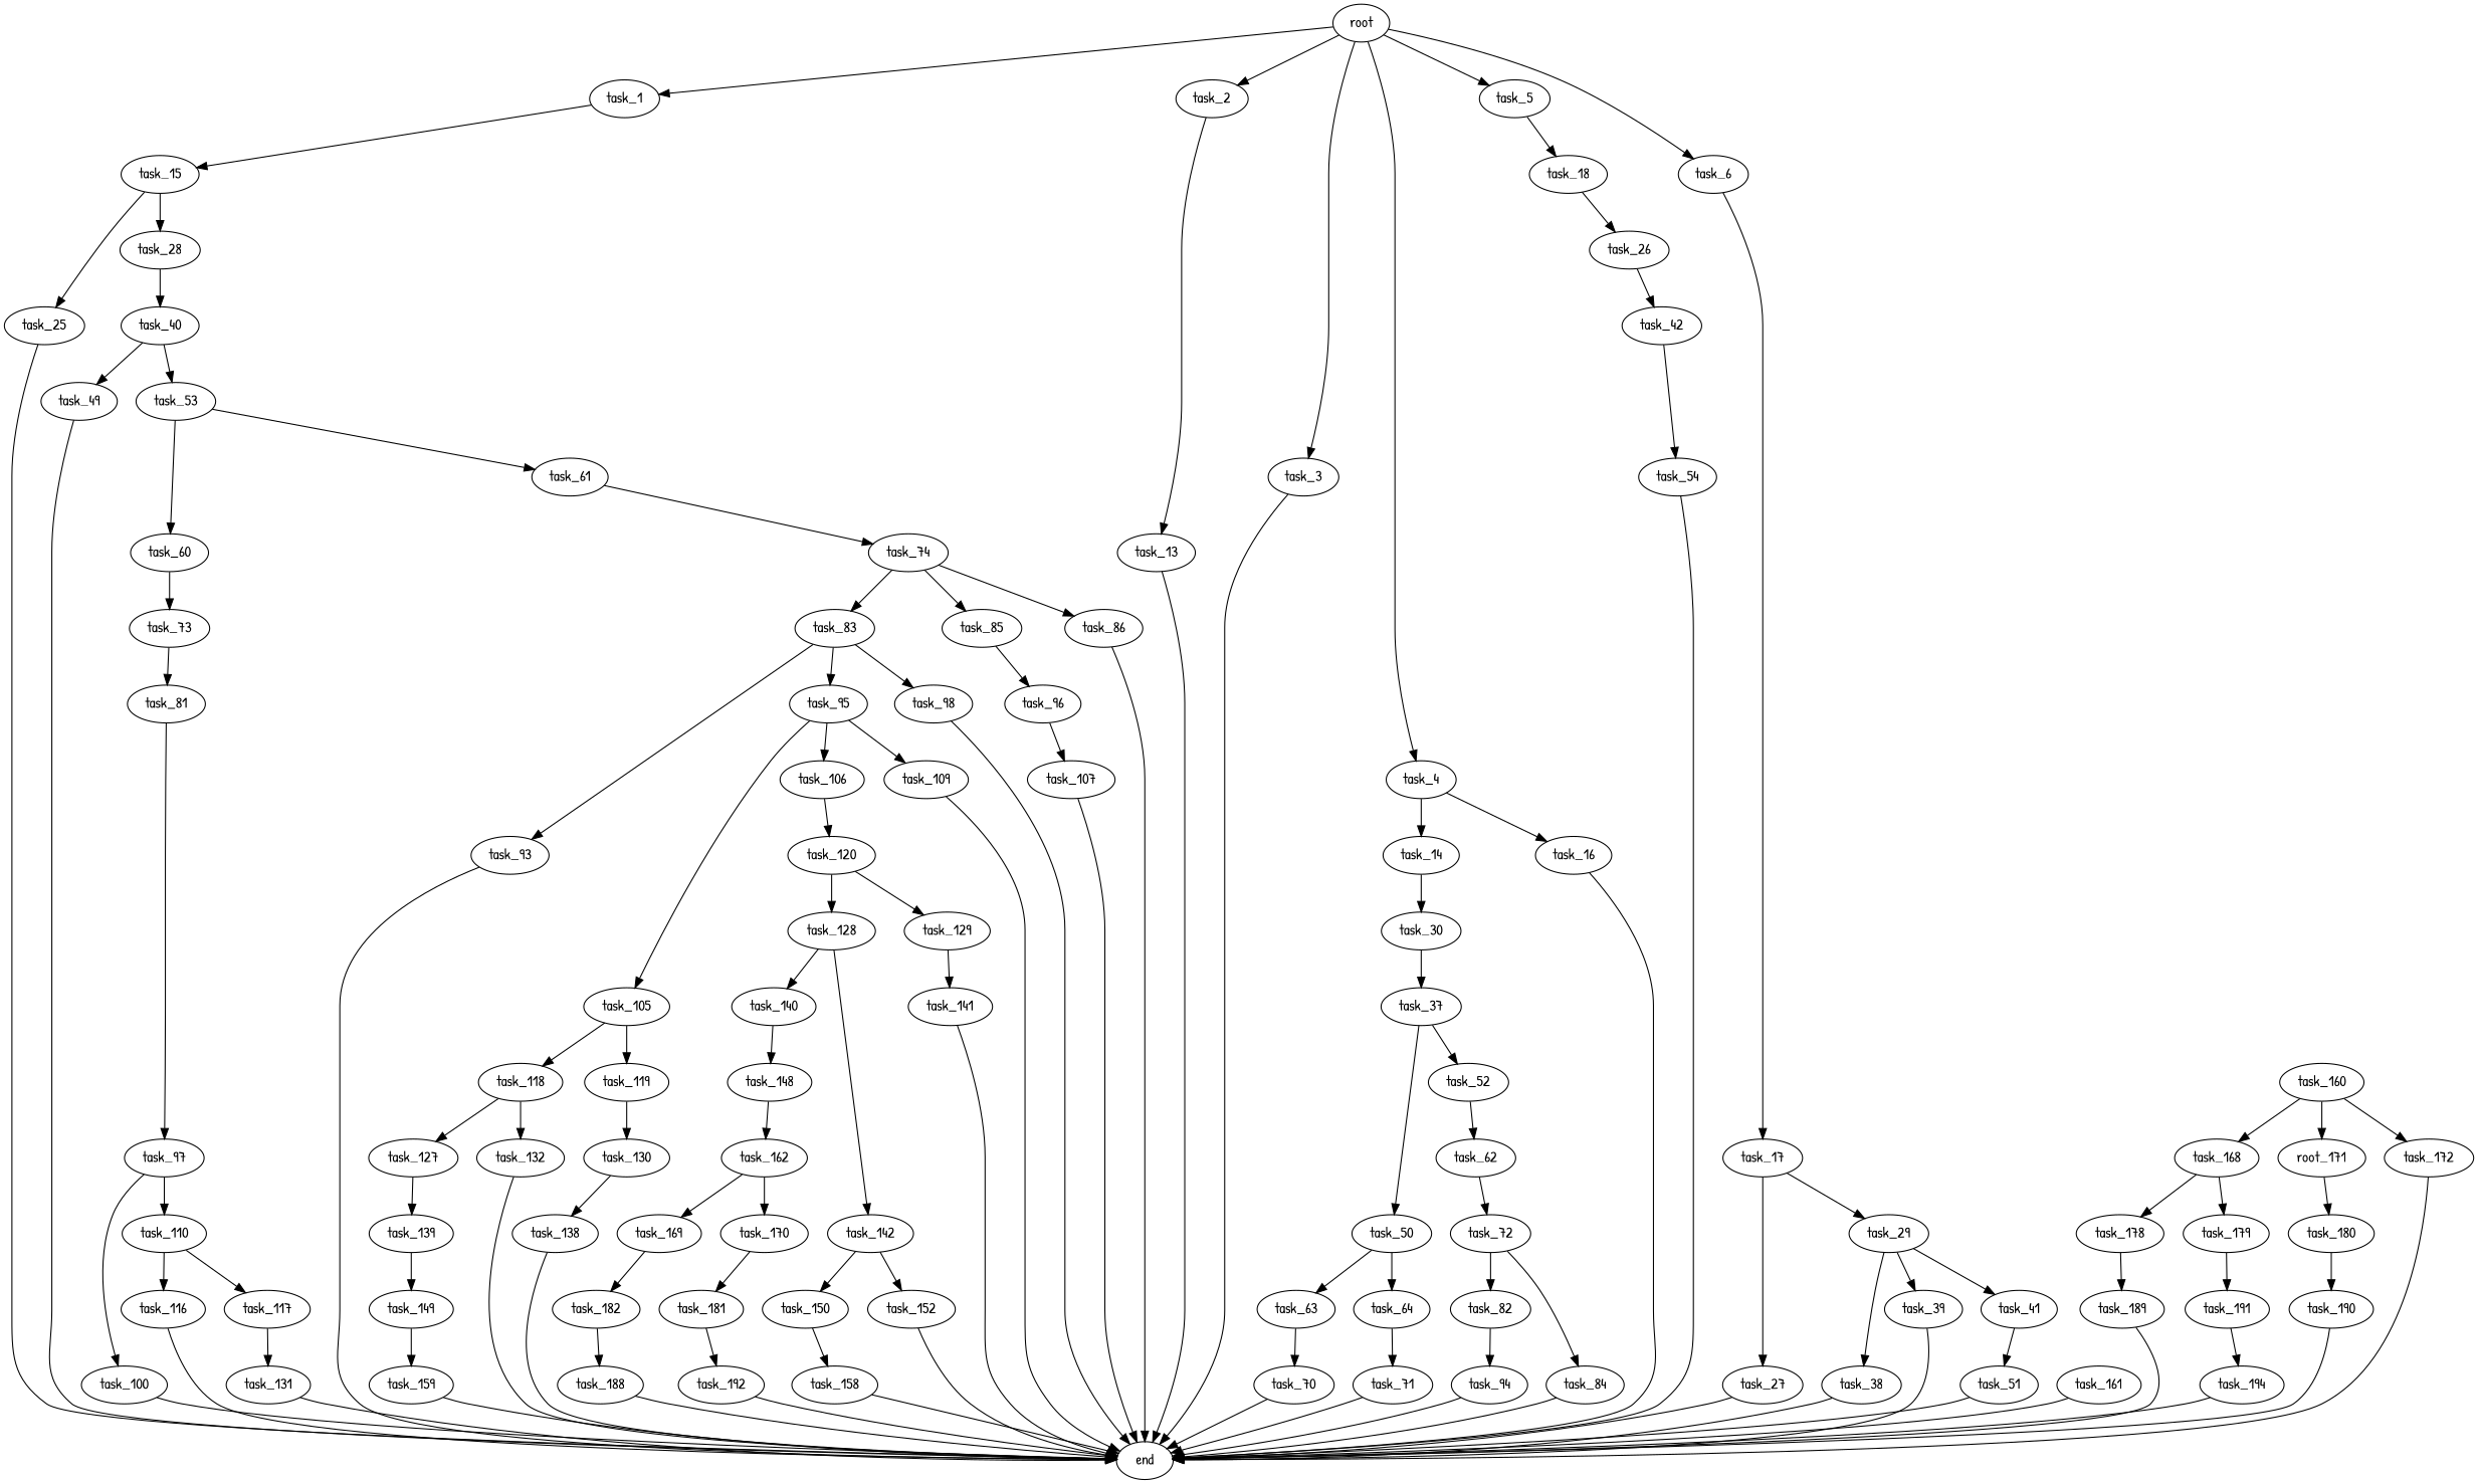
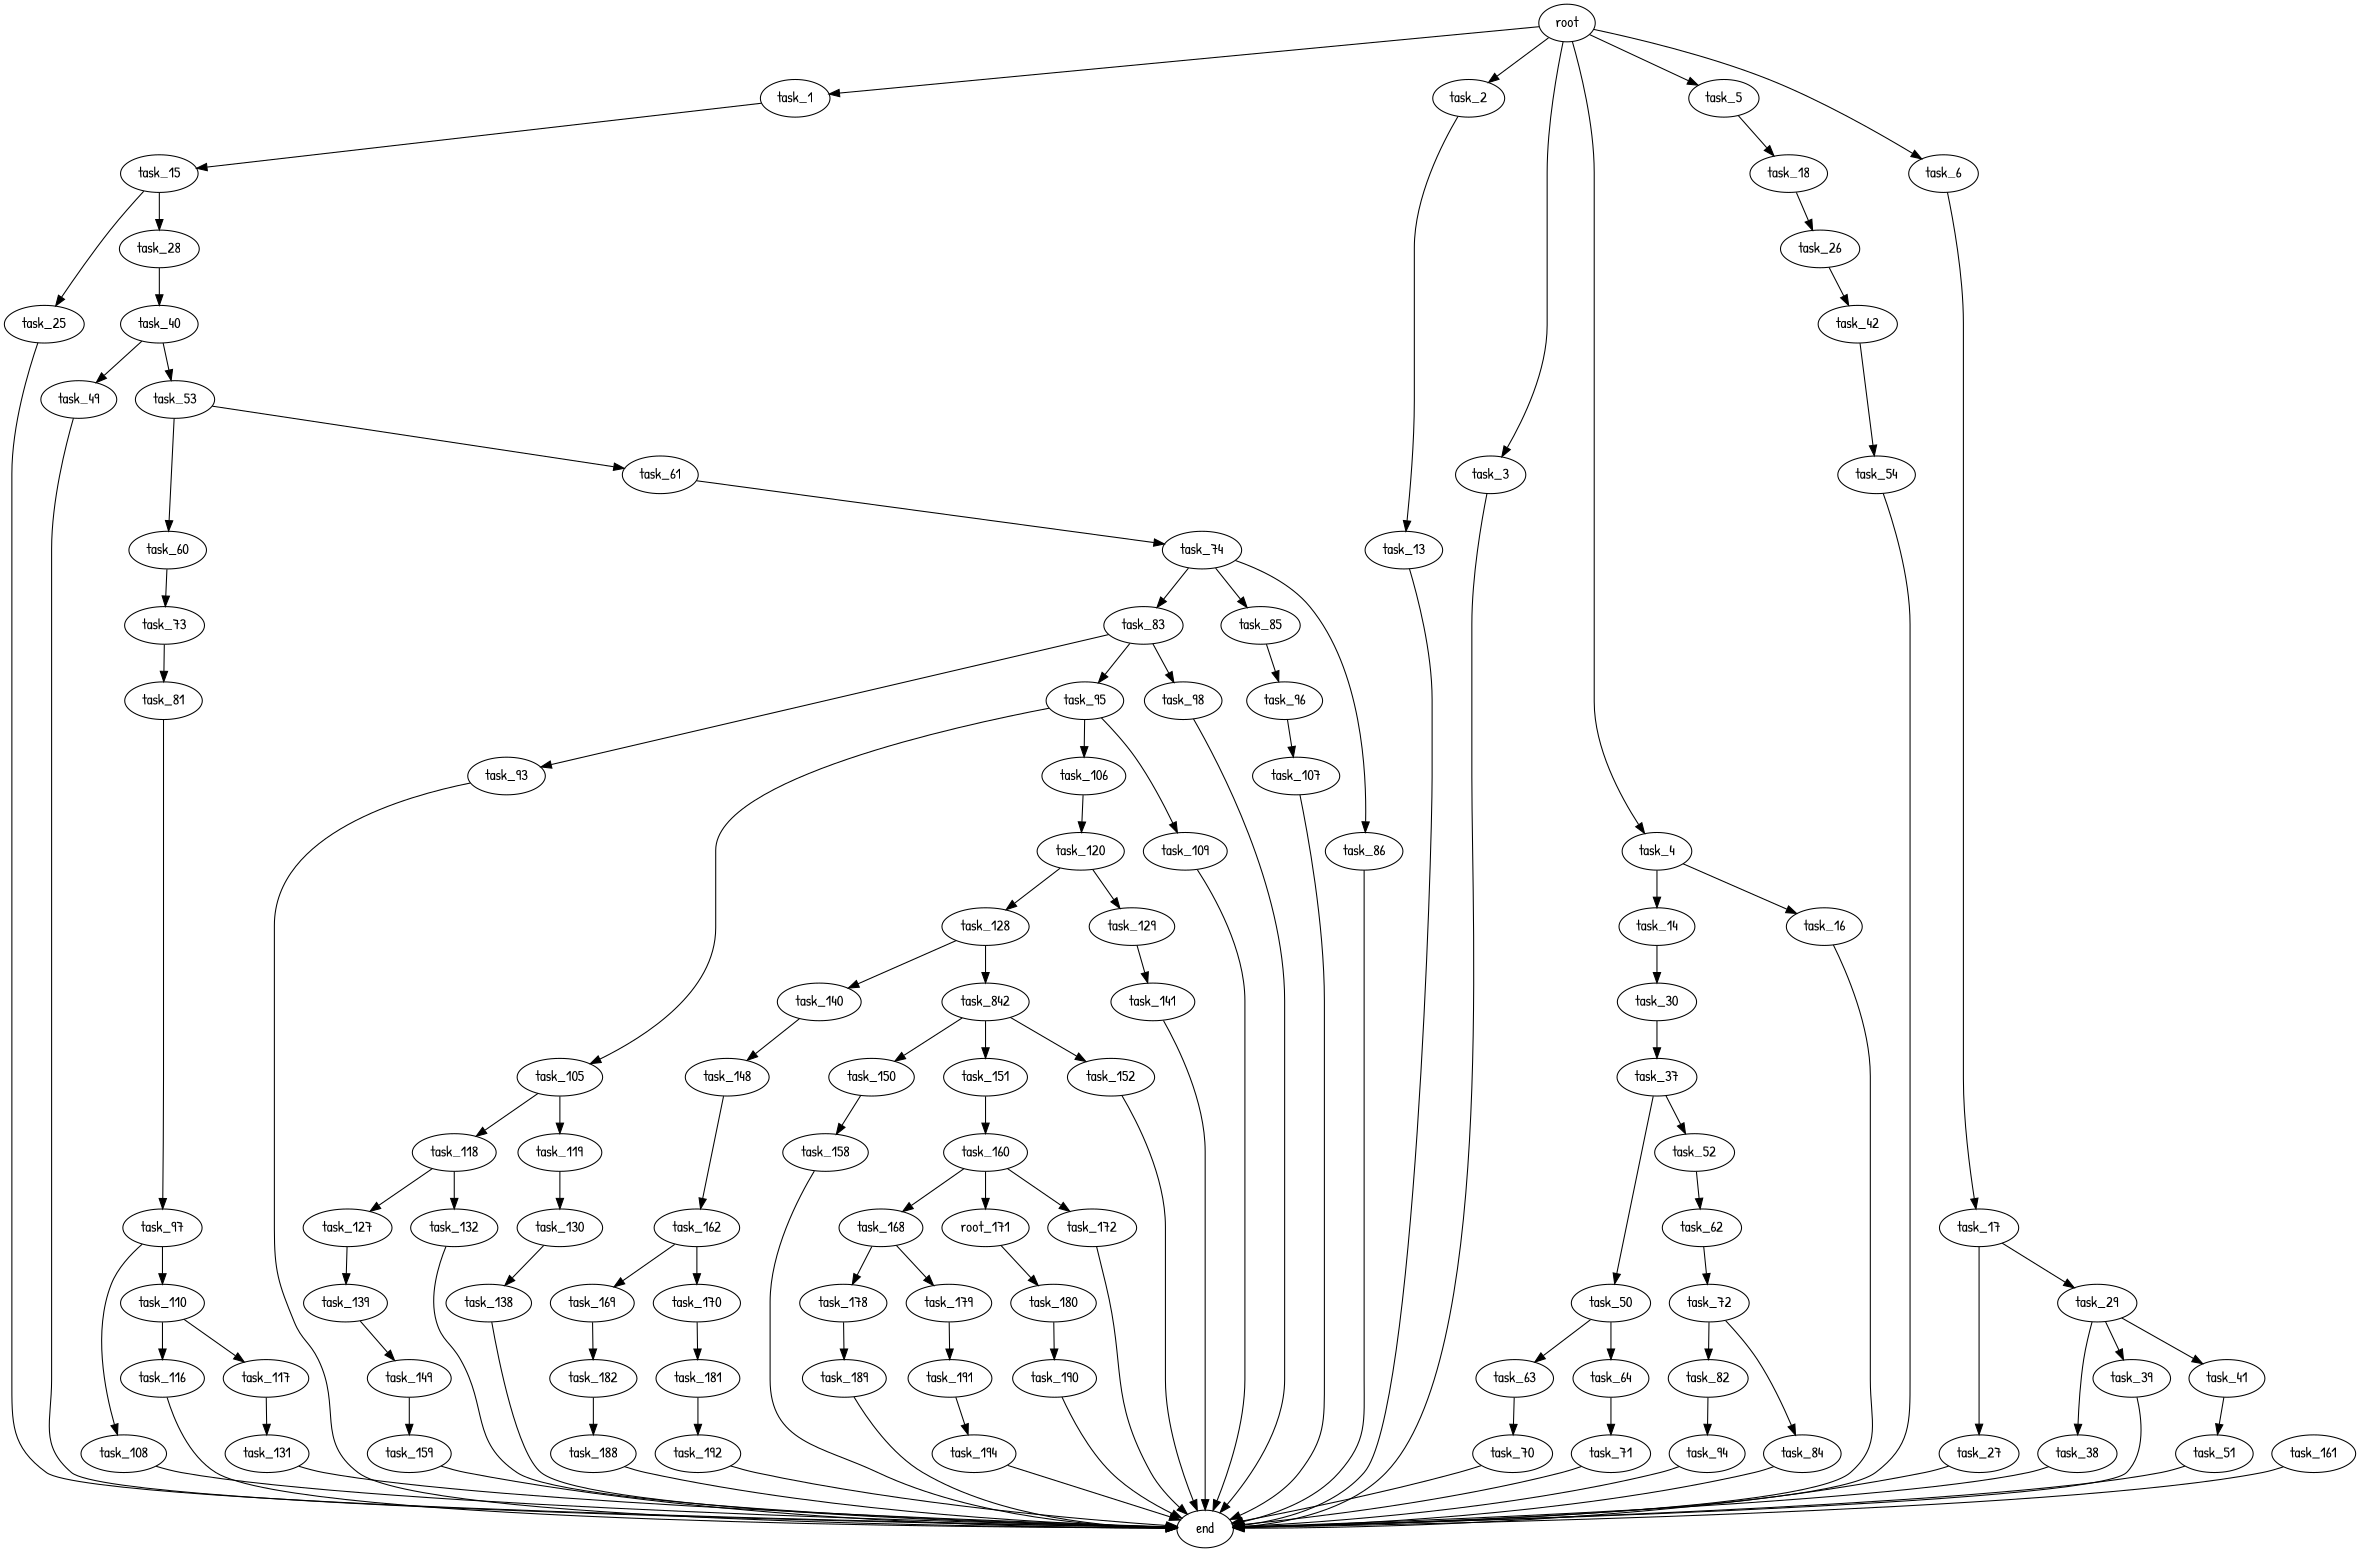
  digraph {
    fontname="Patrick Hand"
    node [fontname="Patrick Hand"]
    edge [fontname="Patrick Hand"]
    root
    task_1
    task_2
    task_3
    task_4
    task_5
    task_6
    task_15
    task_13
    end
    task_14
    task_16
    task_18
    task_17
    task_25
    task_28
    task_30
    task_26
    task_27
    task_29
    task_37
    task_40
    task_38
    task_39
    task_41
    task_42
    task_54
    task_49
    task_53
    task_51
    task_50
    task_52
    task_63
    task_64
    task_62
    task_60
    task_61
    task_70
    task_71
    task_72
    task_73
    task_74
    task_81
    task_83
    task_85
    task_86
    task_82
    task_84
    task_94
    task_97
    task_93
    task_95
    task_98
    task_96
-   task_108 [label=task_100]
+   task_108
    task_110
    task_105
    task_106
    task_109
    task_107
    task_118
    task_119
    task_120
    task_116
    task_117
    task_127
    task_132
    task_130
    task_128
    task_129
    task_131
    task_139
    task_138
    task_140
-   task_142
+   task_142 [label=task_842]
    task_141
    task_149
    task_148
    task_150
+   task_151
    task_152
    task_159
    task_162
    task_158
    task_160
    task_169
    task_170
    task_161
    task_168
    n90 [label=root_171]
    task_172
    task_178
    task_179
    task_180
    task_182
    task_181
    task_189
    task_191
    task_188
    task_192
    task_190
    task_194
    root -> task_1
    root -> task_2
    root -> task_3
    root -> task_4
    root -> task_5
    root -> task_6
    task_1 -> task_15
    task_2 -> task_13
    task_3 -> end
    task_4 -> task_14
    task_4 -> task_16
    task_5 -> task_18
    task_6 -> task_17
    task_15 -> task_25
    task_15 -> task_28
    task_13 -> end
    task_14 -> task_30
    task_16 -> end
    task_18 -> task_26
    task_17 -> task_27
    task_17 -> task_29
    task_25 -> end
    task_28 -> task_40
    task_30 -> task_37
    task_26 -> task_42
    task_27 -> end
    task_29 -> task_38
    task_29 -> task_39
    task_29 -> task_41
    task_37 -> task_50
    task_37 -> task_52
    task_40 -> task_49
    task_40 -> task_53
    task_38 -> end
    task_39 -> end
    task_41 -> task_51
    task_42 -> task_54
    task_54 -> end
    task_49 -> end
    task_53 -> task_60
    task_53 -> task_61
    task_51 -> end
    task_50 -> task_63
    task_50 -> task_64
    task_52 -> task_62
    task_63 -> task_70
    task_64 -> task_71
    task_62 -> task_72
    task_60 -> task_73
    task_61 -> task_74
    task_70 -> end
    task_71 -> end
    task_72 -> task_82
    task_72 -> task_84
    task_73 -> task_81
    task_74 -> task_83
    task_74 -> task_85
    task_74 -> task_86
    task_81 -> task_97
    task_83 -> task_93
    task_83 -> task_95
    task_83 -> task_98
    task_85 -> task_96
    task_86 -> end
    task_82 -> task_94
    task_84 -> end
    task_94 -> end
    task_97 -> task_108
    task_97 -> task_110
    task_93 -> end
    task_95 -> task_105
    task_95 -> task_106
    task_95 -> task_109
    task_98 -> end
    task_96 -> task_107
    task_108 -> end
    task_110 -> task_116
    task_110 -> task_117
    task_105 -> task_118
    task_105 -> task_119
    task_106 -> task_120
    task_109 -> end
    task_107 -> end
    task_118 -> task_127
    task_118 -> task_132
    task_119 -> task_130
    task_120 -> task_128
    task_120 -> task_129
    task_116 -> end
    task_117 -> task_131
    task_127 -> task_139
    task_132 -> end
    task_130 -> task_138
    task_128 -> task_140
    task_128 -> task_142
    task_129 -> task_141
    task_131 -> end
    task_139 -> task_149
    task_138 -> end
    task_140 -> task_148
    task_142 -> task_150
+   task_142 -> task_151
    task_142 -> task_152
    task_141 -> end
    task_149 -> task_159
    task_148 -> task_162
    task_150 -> task_158
+   task_151 -> task_160
    task_152 -> end
    task_159 -> end
    task_162 -> task_169
    task_162 -> task_170
    task_158 -> end
    task_160 -> task_168
    task_160 -> n90
    task_160 -> task_172
    task_169 -> task_182
    task_170 -> task_181
    task_161 -> end
    task_168 -> task_178
    task_168 -> task_179
    n90 -> task_180
    task_172 -> end
    task_178 -> task_189
    task_179 -> task_191
    task_180 -> task_190
    task_182 -> task_188
    task_181 -> task_192
    task_189 -> end
    task_191 -> task_194
    task_188 -> end
    task_192 -> end
    task_190 -> end
    task_194 -> end
  }
